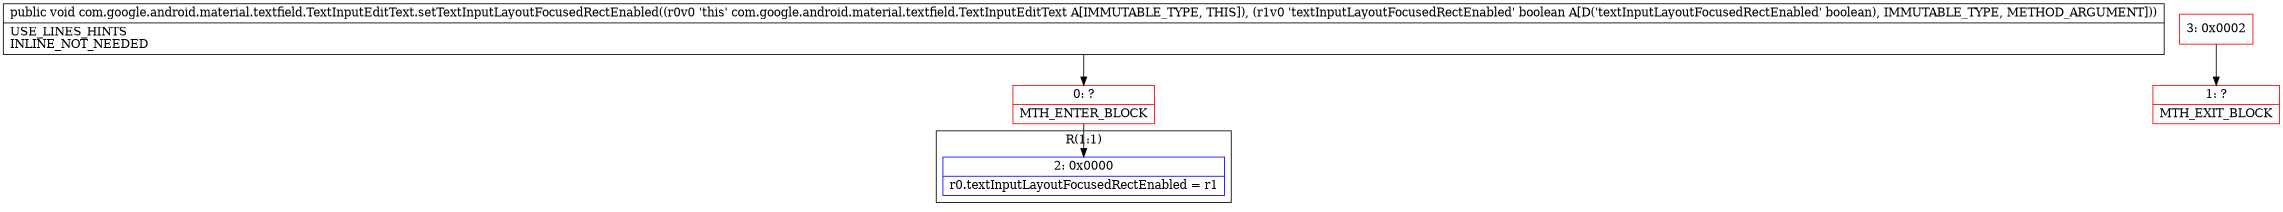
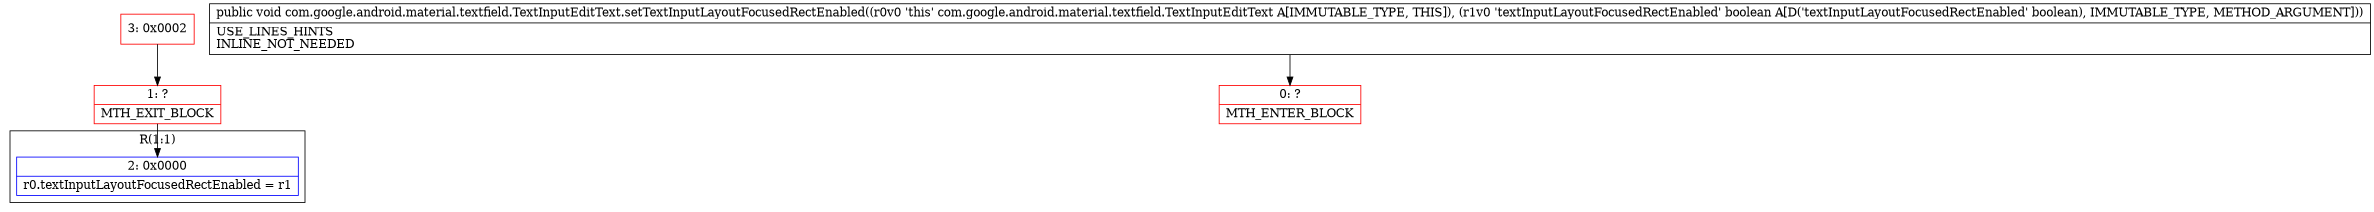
  digraph {
    node [color=red shape=record]
    n1 [color=blue label="{2\:\ 0x0000|r0.textInputLayoutFocusedRectEnabled = r1\l}"]
    n2 [label="{3\:\ 0x0002}"]
    n3 [label="{1\:\ ?|MTH_EXIT_BLOCK\l}"]
    n4 [label="{0\:\ ?|MTH_ENTER_BLOCK\l}"]
    n5 [label="{public void com.google.android.material.textfield.TextInputEditText.setTextInputLayoutFocusedRectEnabled((r0v0 'this' com.google.android.material.textfield.TextInputEditText A[IMMUTABLE_TYPE, THIS]), (r1v0 'textInputLayoutFocusedRectEnabled' boolean A[D('textInputLayoutFocusedRectEnabled' boolean), IMMUTABLE_TYPE, METHOD_ARGUMENT]))  | USE_LINES_HINTS\lINLINE_NOT_NEEDED\l}" color=""]
    subgraph cluster_1 {
      label="R(1:1)"
      n1
    }
    n2 -> n3
-   n4 -> n1
+   n3 -> n1
    n5 -> n4
  }
